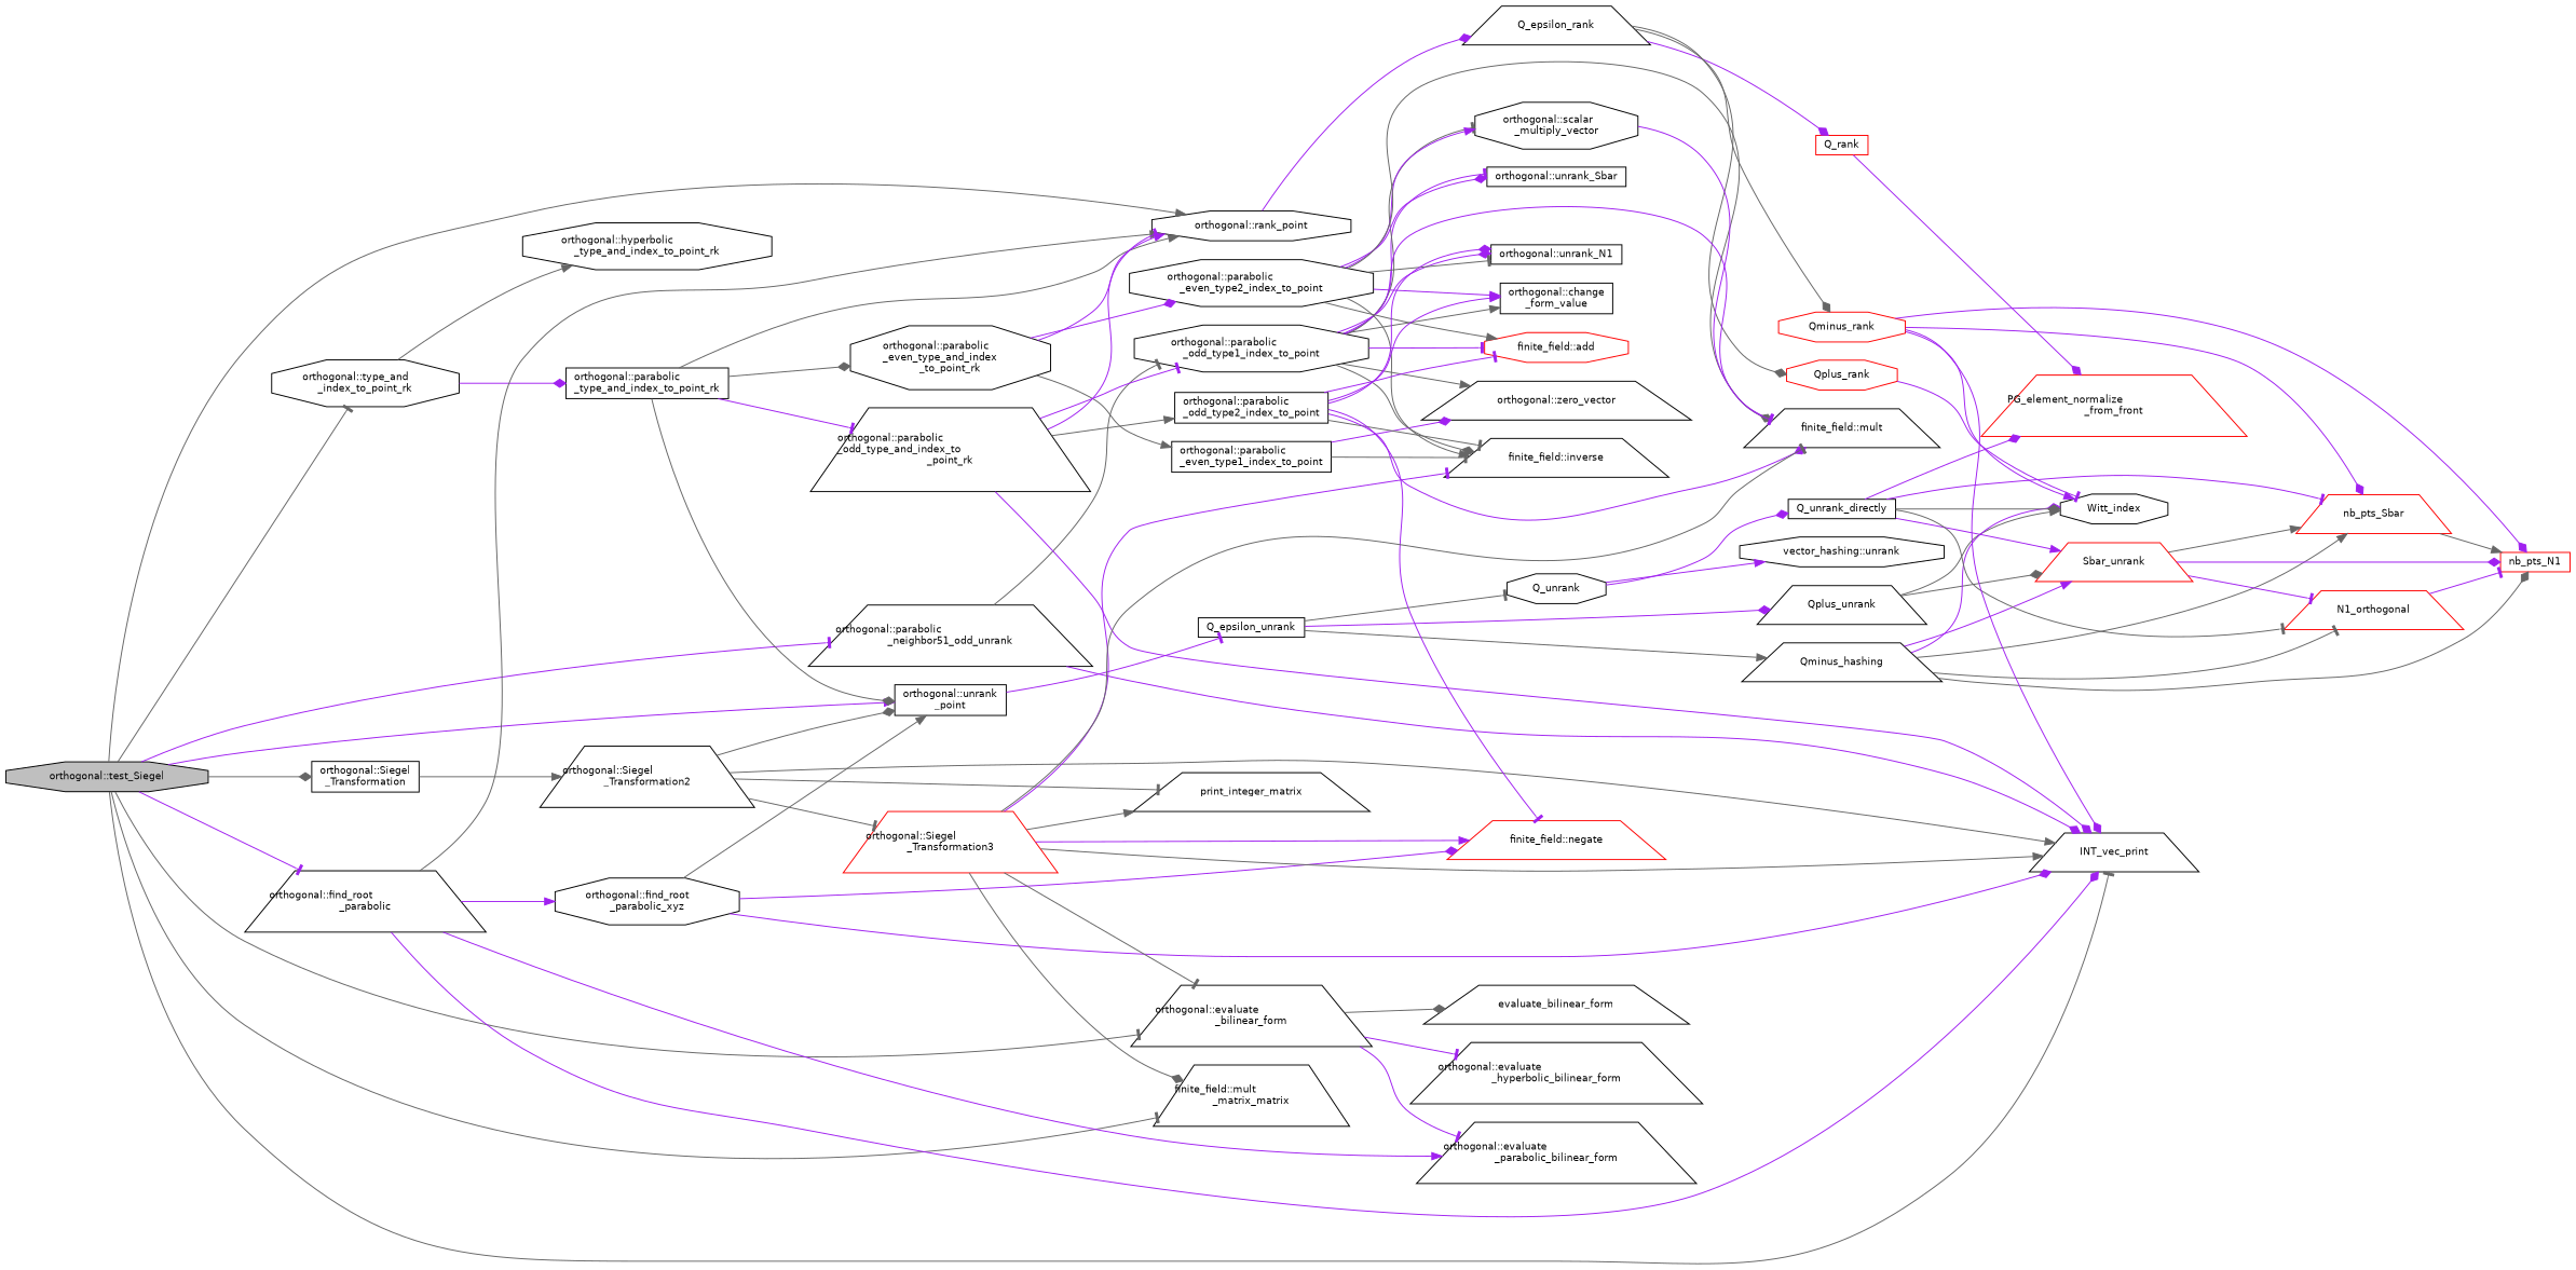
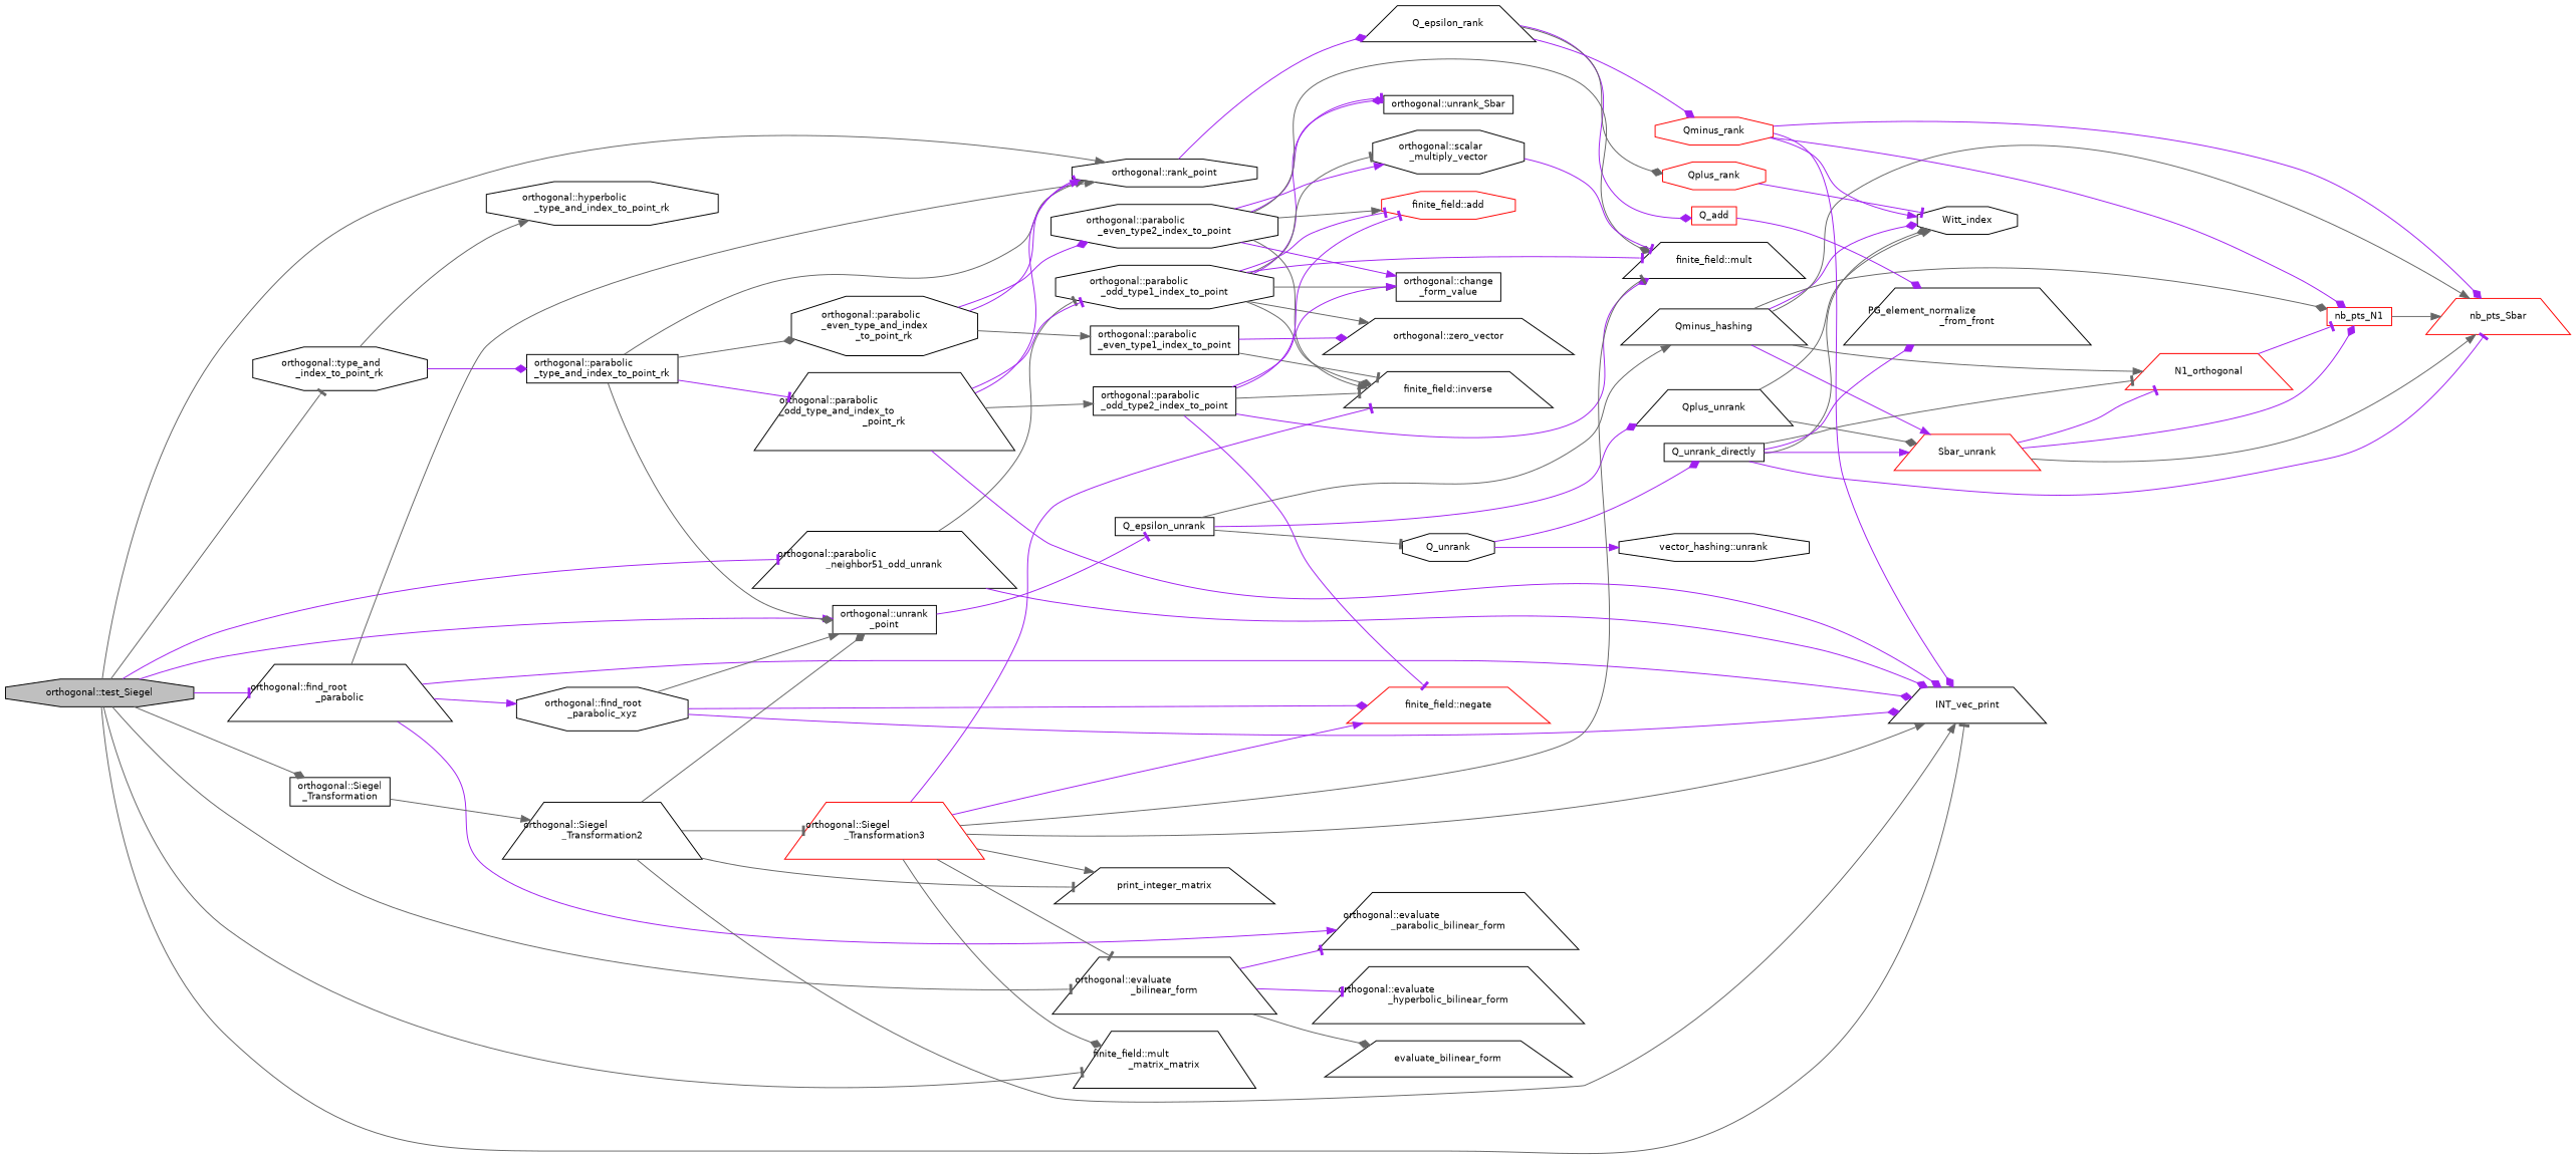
  digraph {
    rankdir=LR
    node [color=black fillcolor=white fontname=Helvetica fontsize=10 shape=trapezium style=filled]
    edge [arrowhead=diamond color=purple fontname=Helvetica fontsize=10 labelfontname=Helvetica labelfontsize=10 style=solid]
    n1 [fillcolor=grey75 fontcolor=black height=0.2 label="orthogonal::test_Siegel" shape=octagon width=0.4]
    n2 [height=0.2 label="orthogonal::type_and\l_index_to_point_rk" shape=octagon width=0.4]
    n3 [height=0.2 label="orthogonal::unrank\l_point" shape=box width=0.4]
    n4 [height=0.2 label="orthogonal::rank_point" shape=octagon width=0.4]
    n5 [height=0.2 label=INT_vec_print width=0.4]
    n6 [height=0.2 label="orthogonal::find_root\l_parabolic" width=0.4]
    n7 [height=0.2 label="orthogonal::Siegel\l_Transformation" shape=box width=0.4]
    n8 [height=0.2 label="orthogonal::evaluate\l_bilinear_form" width=0.4]
    n9 [height=0.2 label="finite_field::mult\l_matrix_matrix" width=0.4]
    n10 [height=0.2 label="orthogonal::parabolic\l_neighbor51_odd_unrank" width=0.4]
    n11 [height=0.2 label="orthogonal::hyperbolic\l_type_and_index_to_point_rk" shape=octagon width=0.4]
    n12 [height=0.2 label="orthogonal::parabolic\l_type_and_index_to_point_rk" shape=box width=0.4]
    n13 [height=0.2 label=Q_epsilon_unrank shape=box width=0.4]
    n14 [height=0.2 label=Q_epsilon_rank width=0.4]
    n15 [height=0.2 label="orthogonal::find_root\l_parabolic_xyz" shape=octagon width=0.4]
    n16 [height=0.2 label="orthogonal::evaluate\l_parabolic_bilinear_form" width=0.4]
    n17 [height=0.2 label="orthogonal::Siegel\l_Transformation2" width=0.4]
    n18 [height=0.2 label="orthogonal::evaluate\l_hyperbolic_bilinear_form" width=0.4]
    n19 [height=0.2 label=evaluate_bilinear_form width=0.4]
    n20 [height=0.2 label="orthogonal::parabolic\l_odd_type1_index_to_point" shape=octagon width=0.4]
    n21 [height=0.2 label="orthogonal::parabolic\l_even_type_and_index\l_to_point_rk" shape=octagon width=0.4]
    n22 [height=0.2 label="orthogonal::parabolic\l_odd_type_and_index_to\l_point_rk" width=0.4]
    n23 [height=0.2 label="orthogonal::parabolic\l_even_type1_index_to_point" shape=box width=0.4]
    n24 [height=0.2 label="orthogonal::parabolic\l_even_type2_index_to_point" shape=octagon width=0.4]
    n25 [height=0.2 label="orthogonal::parabolic\l_odd_type2_index_to_point" shape=box width=0.4]
    n26 [height=0.2 label=Q_unrank shape=octagon width=0.4]
    n27 [height=0.2 label=Qplus_unrank width=0.4]
    n28 [height=0.2 label=Qminus_hashing width=0.4]
    n29 [height=0.2 label="vector_hashing::unrank" shape=octagon width=0.4]
    n30 [height=0.2 label=Q_unrank_directly shape=box width=0.4]
    n31 [height=0.2 label=Witt_index shape=octagon width=0.4]
    n32 [color=red height=0.2 label=Sbar_unrank width=0.4]
    n33 [color=red height=0.2 label=nb_pts_Sbar width=0.4]
    n34 [color=red height=0.2 label=N1_orthogonal width=0.4]
    n35 [color=red height=0.2 label=nb_pts_N1 shape=box width=0.4]
-   n36 [color=red height=0.2 label="PG_element_normalize\l_from_front" width=0.4]
-   n37 [color=red height=0.2 label=Q_rank shape=box width=0.4]
+   n36 [height=0.2 label="PG_element_normalize\l_from_front" width=0.4]
+   n37 [color=red height=0.2 label=Q_add shape=box width=0.4]
    n38 [color=red height=0.2 label=Qplus_rank shape=octagon width=0.4]
    n39 [color=red height=0.2 label=Qminus_rank shape=octagon width=0.4]
    n40 [height=0.2 label="orthogonal::zero_vector" width=0.4]
    n41 [height=0.2 label="finite_field::inverse" width=0.4]
-   n42 [height=0.2 label="orthogonal::unrank_N1" shape=box width=0.4]
    n43 [height=0.2 label="orthogonal::change\l_form_value" shape=box width=0.4]
    n44 [height=0.2 label="orthogonal::unrank_Sbar" shape=box width=0.4]
    n45 [height=0.2 label="orthogonal::scalar\l_multiply_vector" shape=octagon width=0.4]
    n46 [height=0.2 label="finite_field::mult" width=0.4]
    n47 [color=red height=0.2 label="finite_field::add" shape=octagon width=0.4]
    n48 [color=red height=0.2 label="finite_field::negate" width=0.4]
    n49 [color=red height=0.2 label="orthogonal::Siegel\l_Transformation3" width=0.4]
    n50 [height=0.2 label=print_integer_matrix width=0.4]
    n1 -> n2 [arrowhead=tee color=gray40]
    n1 -> n3 [arrowhead=normal]
    n1 -> n4 [arrowhead=normal color=gray40]
    n1 -> n5 [arrowhead=tee color=gray40]
    n1 -> n6 [arrowhead=tee]
    n1 -> n7 [color=gray40]
    n1 -> n8 [arrowhead=tee color=gray40]
    n1 -> n9 [arrowhead=tee color=gray40]
    n1 -> n10 [arrowhead=tee]
    n2 -> n11 [arrowhead=normal color=gray40]
    n2 -> n12
    n3 -> n13 [arrowhead=tee]
    n4 -> n14
    n6 -> n4 [arrowhead=normal color=gray40]
    n6 -> n5
    n6 -> n15 [arrowhead=normal]
    n6 -> n16 [arrowhead=normal]
    n7 -> n17 [arrowhead=normal color=gray40]
    n8 -> n16 [arrowhead=tee]
    n8 -> n18 [arrowhead=tee]
    n8 -> n19 [color=gray40]
    n10 -> n5
    n10 -> n20 [arrowhead=tee color=gray40]
    n12 -> n3 [color=gray40]
    n12 -> n4 [arrowhead=normal color=gray40]
    n12 -> n21 [color=gray40]
    n12 -> n22 [arrowhead=tee]
    n13 -> n26 [arrowhead=tee color=gray40]
    n13 -> n27
    n13 -> n28 [arrowhead=normal color=gray40]
    n14 -> n37
    n14 -> n38 [color=gray40]
-   n14 -> n39 [color=gray40]
+   n14 -> n39
    n15 -> n3 [arrowhead=normal color=gray40]
    n15 -> n5
    n15 -> n48
    n17 -> n3 [color=gray40]
    n17 -> n5 [arrowhead=normal color=gray40]
    n17 -> n49 [arrowhead=tee color=gray40]
    n17 -> n50 [arrowhead=tee color=gray40]
    n20 -> n40 [arrowhead=normal color=gray40]
    n20 -> n41 [color=gray40]
-   n20 -> n42
    n20 -> n43 [arrowhead=normal color=gray40]
    n20 -> n44 [arrowhead=tee]
    n20 -> n45 [arrowhead=tee color=gray40]
    n20 -> n46 [arrowhead=tee]
    n20 -> n47 [arrowhead=tee]
    n21 -> n4 [arrowhead=normal]
    n21 -> n23 [arrowhead=normal color=gray40]
    n21 -> n24
    n22 -> n4 [arrowhead=tee]
    n22 -> n5
    n22 -> n20 [arrowhead=tee]
    n22 -> n25 [arrowhead=normal color=gray40]
    n23 -> n40
    n23 -> n41 [arrowhead=tee color=gray40]
    n24 -> n41 [arrowhead=normal color=gray40]
-   n24 -> n42 [arrowhead=tee color=gray40]
    n24 -> n43 [arrowhead=normal]
    n24 -> n44
    n24 -> n45 [arrowhead=normal]
    n24 -> n46 [color=gray40]
    n24 -> n47 [arrowhead=normal color=gray40]
    n25 -> n41 [arrowhead=tee color=gray40]
-   n25 -> n42
    n25 -> n43 [arrowhead=normal]
    n25 -> n46
    n25 -> n47 [arrowhead=tee]
    n25 -> n48 [arrowhead=tee]
    n26 -> n29 [arrowhead=normal]
    n26 -> n30
    n27 -> n31 [arrowhead=normal color=gray40]
    n27 -> n32 [color=gray40]
    n28 -> n31
    n28 -> n32 [arrowhead=normal]
    n28 -> n33 [arrowhead=normal color=gray40]
-   n28 -> n34 [arrowhead=tee color=gray40]
+   n28 -> n34 [arrowhead=normal color=gray40]
    n28 -> n35 [color=gray40]
    n30 -> n31 [color=gray40]
    n30 -> n32 [arrowhead=normal]
    n30 -> n33 [arrowhead=tee]
    n30 -> n34 [arrowhead=tee color=gray40]
    n30 -> n36
    n32 -> n33 [arrowhead=normal color=gray40]
    n32 -> n34 [arrowhead=tee]
    n32 -> n35
-   n33 -> n35 [arrowhead=normal color=gray40]
+   n35 -> n33 [arrowhead=normal color=gray40]
    n34 -> n35 [arrowhead=tee]
    n37 -> n36
    n38 -> n31 [arrowhead=tee]
    n39 -> n5
    n39 -> n31 [arrowhead=normal]
    n39 -> n33
    n39 -> n35
    n45 -> n46 [arrowhead=tee]
    n49 -> n5 [arrowhead=normal color=gray40]
    n49 -> n8 [arrowhead=tee color=gray40]
    n49 -> n9 [color=gray40]
    n49 -> n41 [arrowhead=tee]
    n49 -> n46 [arrowhead=tee color=gray40]
    n49 -> n48 [arrowhead=normal]
    n49 -> n50 [arrowhead=normal color=gray40]
  }
